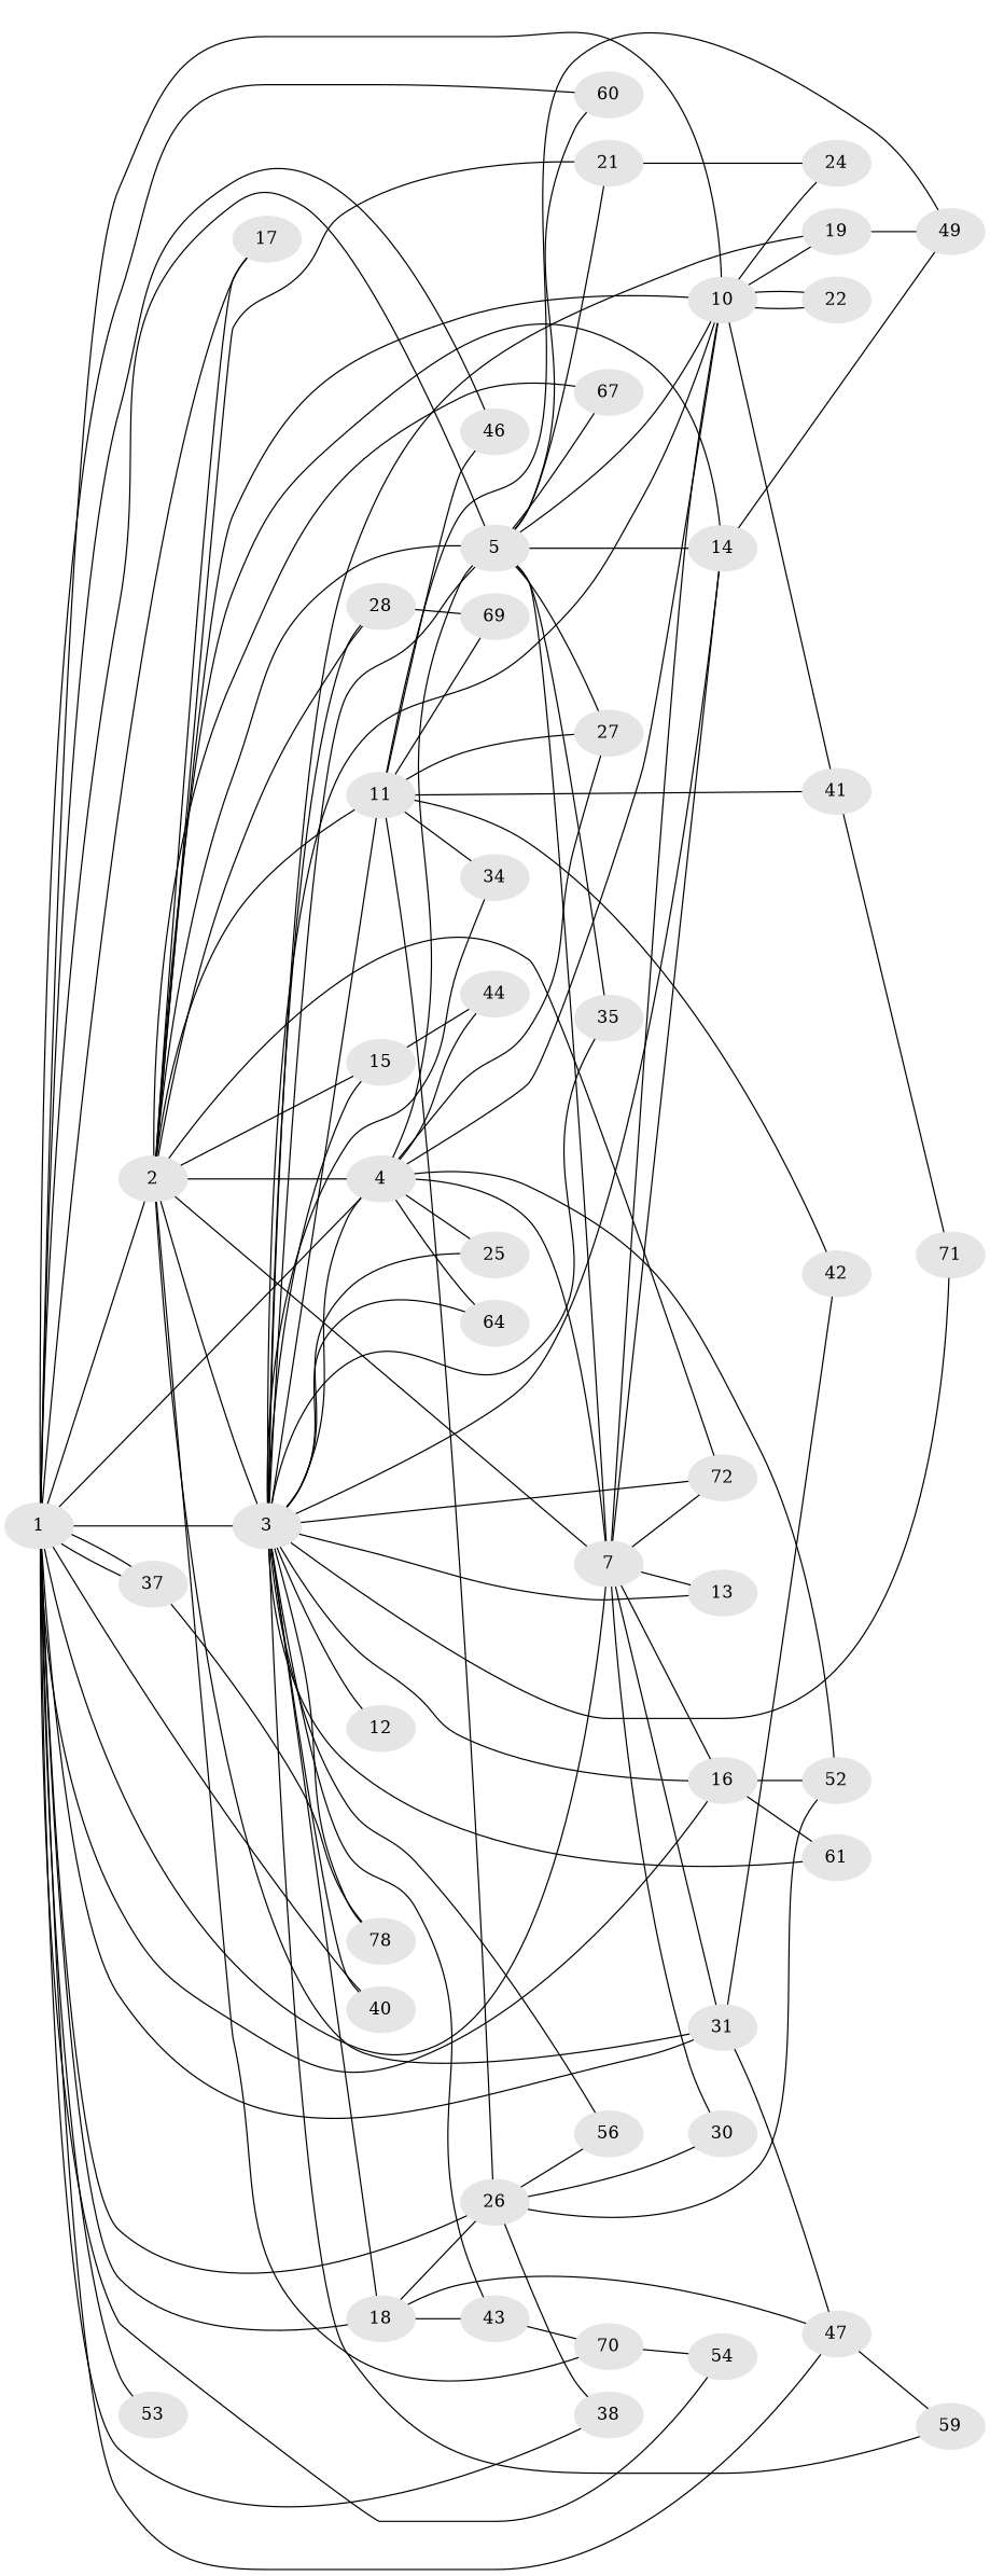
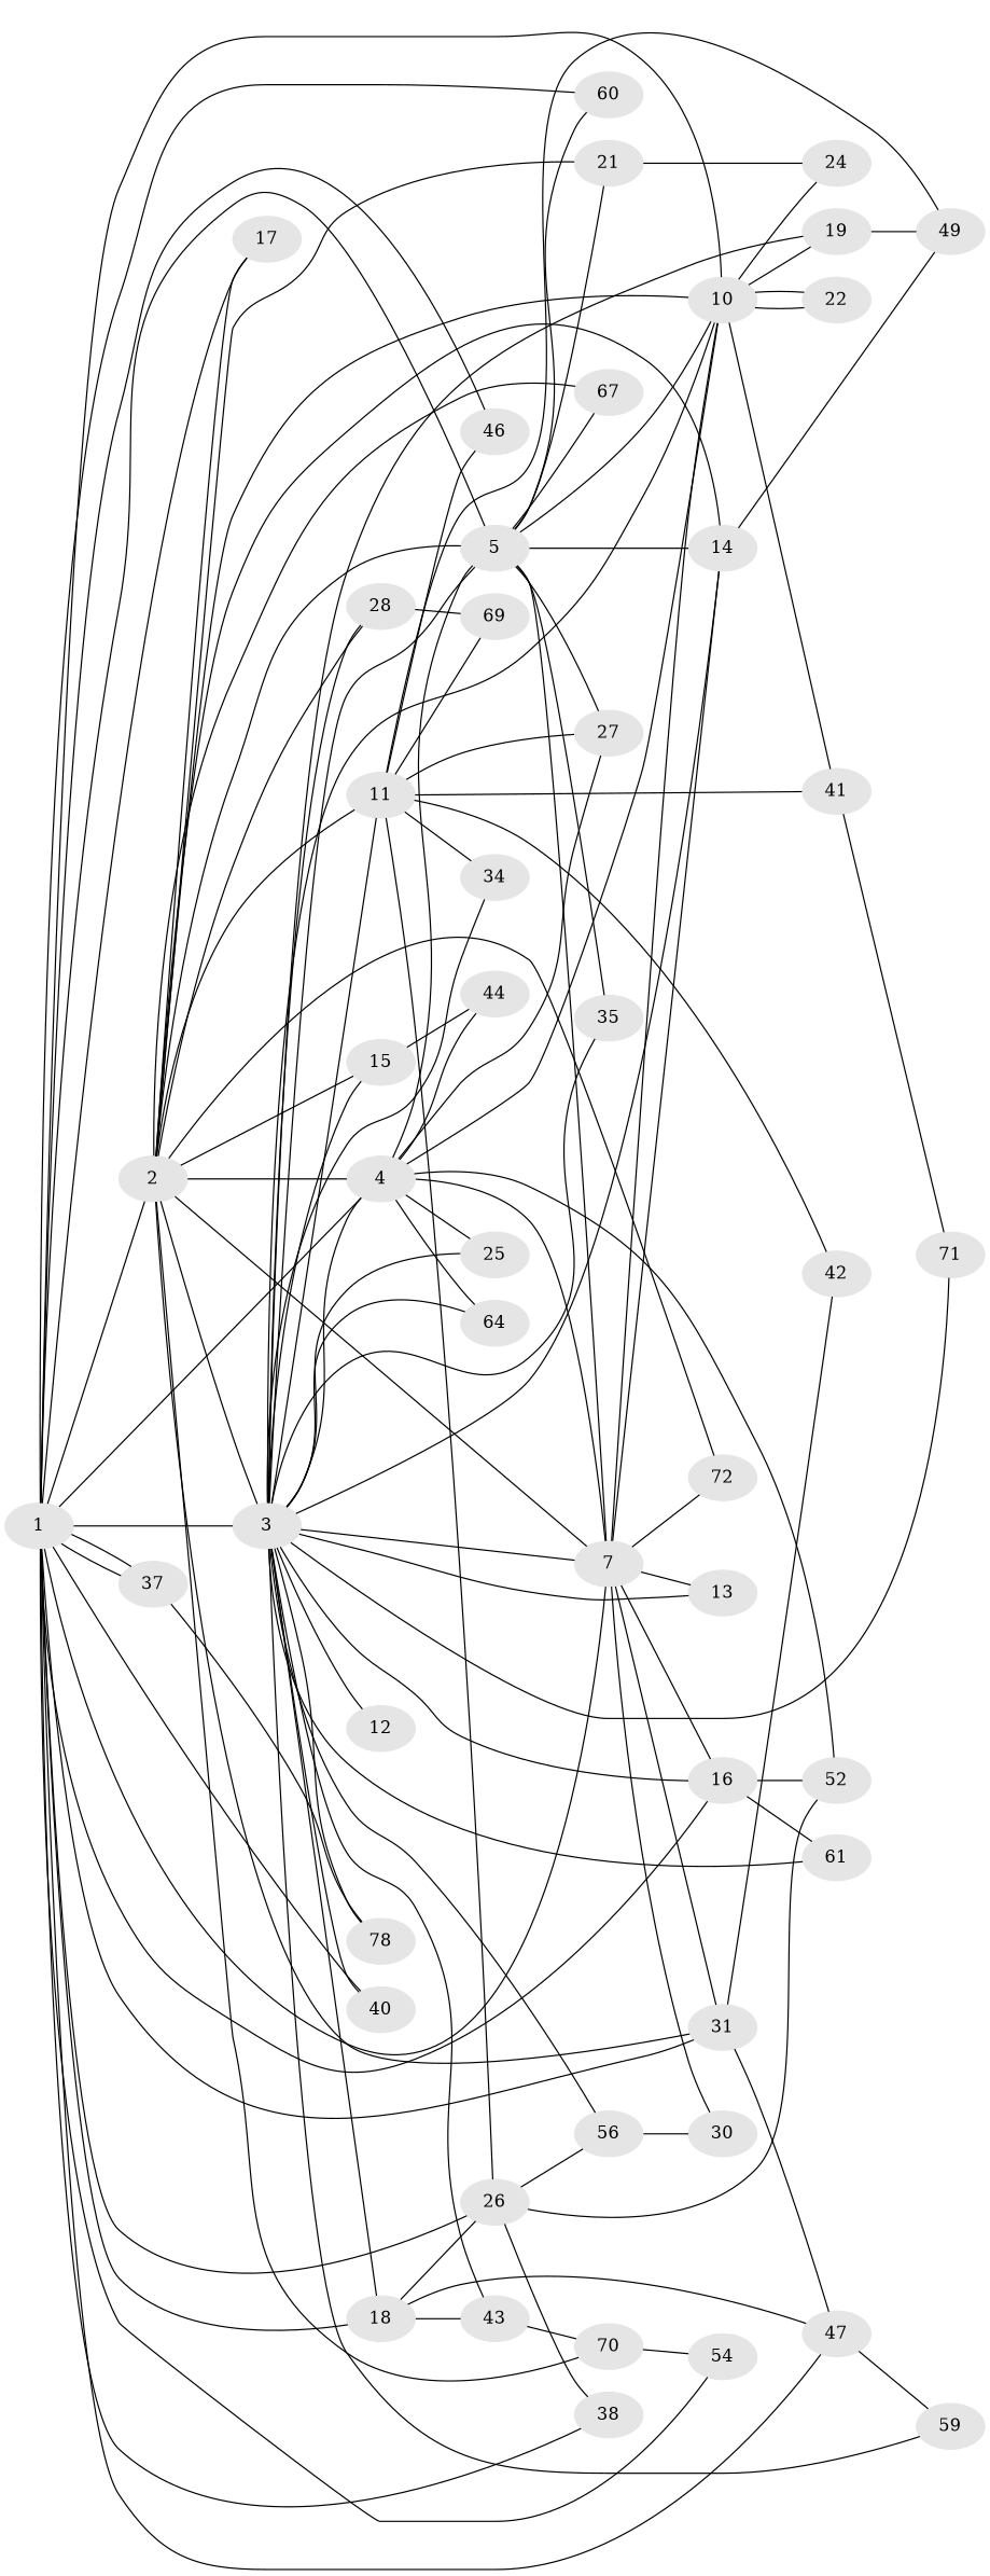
  graph {
    rankdir=LR
    node [color=gray90 style=filled]
    1 [super="+6"]
    2 [super="+8"]
    3 [super="+9"]
    4 [super="+48"]
    5 [super="+23"]
    7 [super="+66"]
    10 [super="+50"]
    16 [super="+39"]
    17
    18 [super="+55"]
    26 [super="+29"]
    31 [super="+32"]
    37
    38
    40
    46 [super="+68"]
    47 [super="+63"]
-   53
    54
    60
    11 [super="+33"]
    14 [super="+36"]
    15
    21
    28
    67
    70
    72
    12 [super="+45"]
    13
    19
    25
    34
    35
    43
    56
    n37 [label=78]
    59
    61
    64
    71
    27
    44
    52 [super="+65"]
    30
    22 [super="+62"]
    24
    41
    42
    49 [super="+51"]
    69
    1 -- 2 [weight=4]
    1 -- 3 [weight=4]
    1 -- 4 [weight=2]
    1 -- 5 [weight=2]
    1 -- 7 [weight=2]
    1 -- 10 [weight=2]
    1 -- 16
    1 -- 17
    1 -- 18
    1 -- 26 [weight=2]
    1 -- 31
    1 -- 37
    1 -- 37
    1 -- 38
    1 -- 40
    1 -- 46
    1 -- 47
-   1 -- 53 [weight=2]
    1 -- 54
    1 -- 60
    2 -- 3 [weight=4]
    2 -- 4 [weight=2]
    2 -- 5 [weight=2]
    2 -- 7 [weight=2]
    2 -- 10 [weight=3]
    2 -- 17
    2 -- 31
    2 -- 11
    2 -- 14
    2 -- 15
    2 -- 21
    2 -- 28
    2 -- 67
    2 -- 70
    2 -- 72
    3 -- 4 [weight=2]
    3 -- 5 [weight=2]
-   3 -- 72 [weight=2]
+   3 -- 7 [weight=2]
    3 -- 10 [weight=2]
    3 -- 16
    3 -- 18
    3 -- 40
    3 -- 11
    3 -- 14
    3 -- 15
    3 -- 28
    3 -- 12 [weight=3]
    3 -- 13
    3 -- 19
    3 -- 25
    3 -- 34
    3 -- 35
    3 -- 43
    3 -- 56
    3 -- n37
    3 -- 59
    3 -- 61
    3 -- 64
    3 -- 71
    4 -- 5
    4 -- 7
    4 -- 10
    4 -- 25
    4 -- 64
    4 -- 27
    4 -- 44
    4 -- 52
    5 -- 7
    5 -- 10
    5 -- 60
    5 -- 14
    5 -- 21
    5 -- 67
    5 -- 35
    5 -- 27
    7 -- 10
    7 -- 16
    7 -- 31
    7 -- 14
    7 -- 72
    7 -- 13
    7 -- 30
    10 -- 19
    10 -- 22 [weight=2]
    10 -- 22
    10 -- 24
    10 -- 41
    16 -- 61
    16 -- 52
    18 -- 26
    18 -- 47
    18 -- 43
    26 -- 38
    26 -- 56
    26 -- 52
-   26 -- 30
+   56 -- 30
    31 -- 47
    31 -- 42
    37 -- n37
    47 -- 59
    11 -- 26
    11 -- 46
    11 -- 34
    11 -- 27
    11 -- 41
    11 -- 42
    11 -- 49
    11 -- 69
    14 -- 49
    15 -- 44
    21 -- 24
    28 -- 69
    70 -- 54
    19 -- 49
    43 -- 70
    41 -- 71
  }
